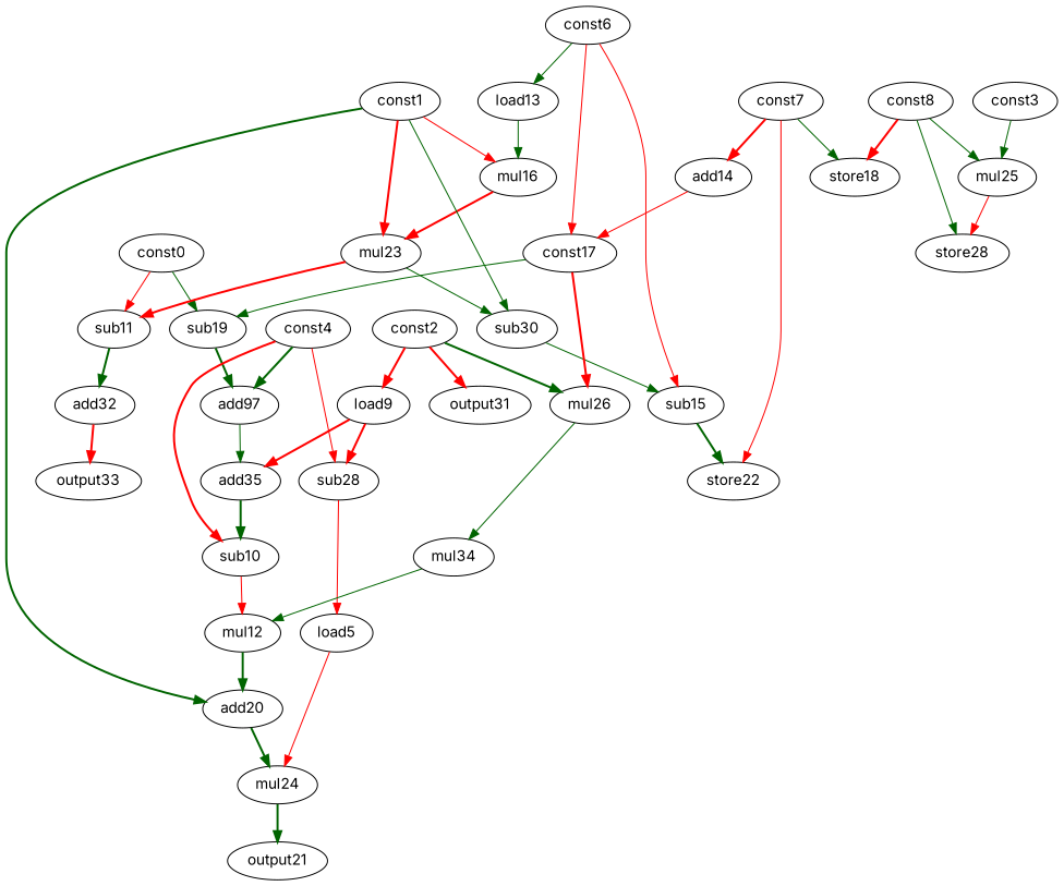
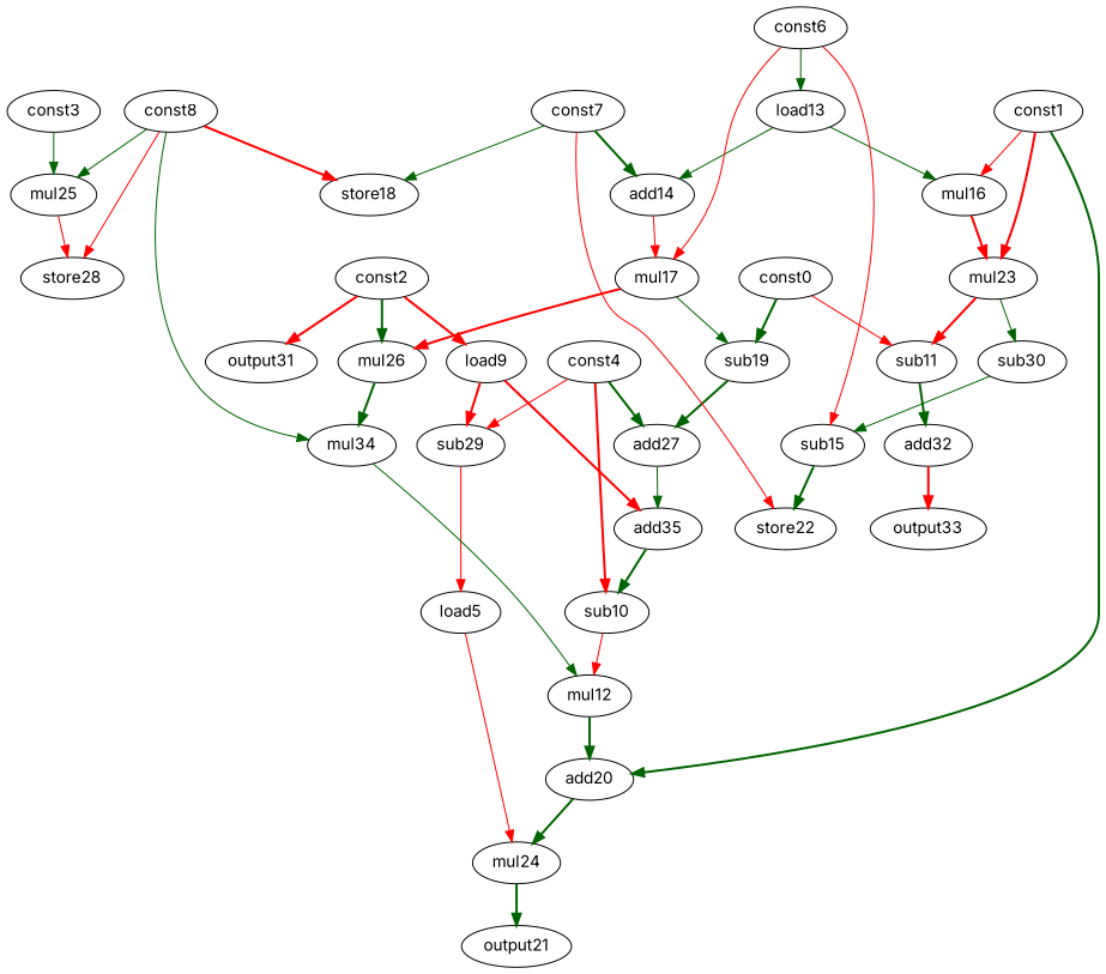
  digraph {
    fontname=Inter
    node [fontname=Inter opcode=const]
    edge [color=darkgreen fontname=Inter operand=0 style=solid]
    sub11 [opcode=sub]
    const0
    sub19 [opcode=sub]
    add32 [opcode=add]
-   add27 [opcode=add label=add97]
+   add27 [opcode=add]
    mul16 [opcode=mul]
    const1
    add20 [opcode=add]
    mul23 [opcode=mul]
    sub30 [opcode=sub]
    mul24 [opcode=mul]
    sub15 [opcode=sub]
    load9 [opcode=load]
    const2
    mul26 [opcode=mul]
    output31 [opcode=output]
-   sub29 [opcode=sub label=sub28]
+   sub29 [opcode=sub]
    add35 [opcode=add]
    mul34 [opcode=mul]
    mul25 [opcode=mul]
    const3
    store28 [opcode=store]
    sub10 [opcode=sub]
    const4
    mul12 [opcode=mul]
    load5 [opcode=load]
    output21 [opcode=output]
    load13 [opcode=load]
    const6
-   mul17 [opcode=mul label=const17]
+   mul17 [opcode=mul]
    add14 [opcode=add]
    store22 [opcode=store]
    const7
    store18 [opcode=store]
    const8
    output33 [opcode=output]
    sub11 -> add32 [operand=1 style=bold]
    const0 -> sub11 [color=red]
-   const0 -> sub19
+   const0 -> sub19 [style=bold]
    sub19 -> add27 [style=bold]
    add32 -> output33 [color=red style=bold]
    add27 -> add35 [operand=1]
    mul16 -> mul23 [color=red style=bold]
    const1 -> mul16 [color=red]
    const1 -> add20 [style=bold]
    const1 -> mul23 [color=red operand=1 style=bold]
-   const1 -> sub30
    add20 -> mul24 [style=bold]
    mul23 -> sub11 [color=red operand=1 style=bold]
    mul23 -> sub30 [operand=1]
    sub30 -> sub15 [operand=1]
    mul24 -> output21 [style=bold]
    sub15 -> store22 [style=bold]
    load9 -> sub29 [color=red style=bold]
    load9 -> add35 [color=red style=bold]
    const2 -> load9 [color=red style=bold]
    const2 -> mul26 [operand=1 style=bold]
    const2 -> output31 [color=red style=bold]
-   mul26 -> mul34 [operand=1]
+   mul26 -> mul34 [operand=1 style=bold]
    sub29 -> load5 [color=red]
    add35 -> sub10 [style=bold]
    mul34 -> mul12 [operand=1]
    mul25 -> store28 [color=red operand=1]
    const3 -> mul25 [operand=1]
    sub10 -> mul12 [color=red]
    const4 -> add27 [operand=1 style=bold]
    const4 -> sub29 [color=red operand=1]
    const4 -> sub10 [color=red operand=1 style=bold]
    mul12 -> add20 [operand=1 style=bold]
    load5 -> mul24 [color=red operand=1]
    load13 -> mul16 [operand=1]
+   load13 -> add14
    const6 -> sub15 [color=red]
    const6 -> load13
    const6 -> mul17 [color=red operand=1]
    mul17 -> sub19 [operand=1]
    mul17 -> mul26 [color=red style=bold]
    add14 -> mul17 [color=red]
-   const7 -> add14 [color=red operand=1 style=bold]
+   const7 -> add14 [operand=1 style=bold]
    const7 -> store22 [color=red operand=1]
    const7 -> store18 [operand=1]
+   const8 -> mul34
    const8 -> mul25
-   const8 -> store28
+   const8 -> store28 [color=red]
    const8 -> store18 [color=red style=bold]
  }
